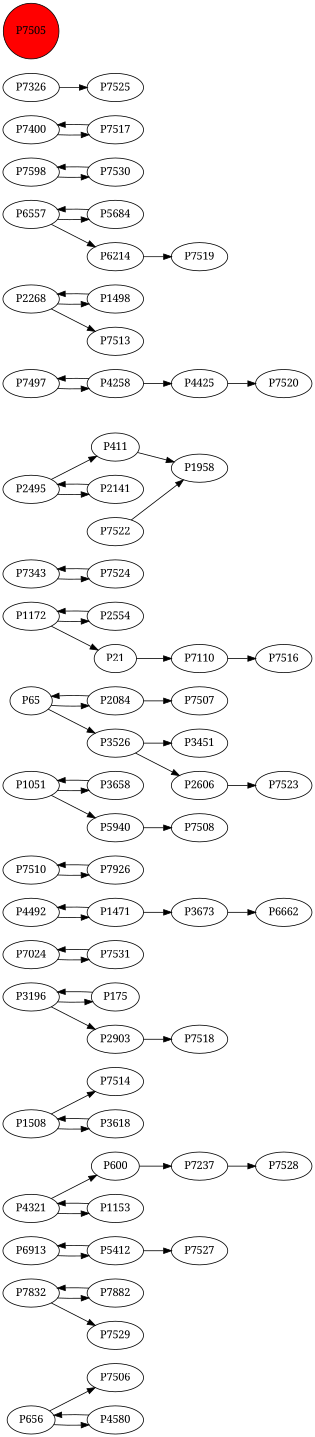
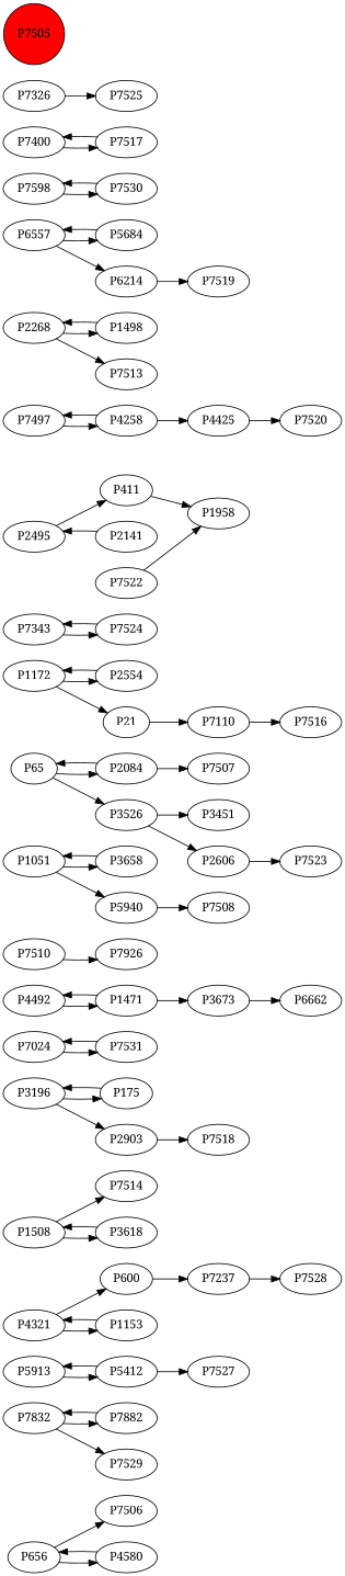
  digraph {
    fontname="Noto Serif"
    rankdir=LR
    node [fontname="Noto Serif"]
    edge [fontname="Noto Serif"]
    P656
    P7506
    P4580
    P7832
    P7882
    P7529
-   P5913 [label=P6913]
+   P5913
    P5412
    P7527
    P4321
    P600
    P1153
    P7237
    P7528
    P1508
    P7514
    P3618
    P3196
    P175
    P2903
    P7518
    P7024
    P7531
    P4492
    P1471
    P3673
    P6662
    P7510
    P7926
    P5940
    P7508
    P65
    P2084
    P3526
    P7507
    P3451
    P2606
    P7523
    n39 [label=P1172]
    P2554
    P21
    P7110
    P7343
    P7524
    n45 [label=P2495]
    P411
    P2141
    P1958
    P3658
    P1051
    P7497
    P4258
    P4425
    P7520
    P2268
    P1498
    P7513
    P6214
    P7519
    P5684
    P6557
    P7598
    P7530
    P7516
    n65 [label=P7400]
    P7517
    P7326
    P7525
    P7522
    P7505 [fillcolor=red shape=circle style=filled]
    P656 -> P7506
    P656 -> P4580
    P4580 -> P656
    P7832 -> P7882
    P7832 -> P7529
    P7882 -> P7832
    P5913 -> P5412
    P5412 -> P5913
    P5412 -> P7527
    P4321 -> P600
    P4321 -> P1153
    P600 -> P7237
    P1153 -> P4321
    P7237 -> P7528
    P1508 -> P7514
    P1508 -> P3618
    P3618 -> P1508
    P3196 -> P175
    P3196 -> P2903
    P175 -> P3196
    P2903 -> P7518
    P7024 -> P7531
    P7531 -> P7024
    P4492 -> P1471
    P1471 -> P4492
    P1471 -> P3673
    P3673 -> P6662
    P7510 -> P7926
-   P7926 -> P7510
    P5940 -> P7508
    P65 -> P2084
    P65 -> P3526
    P2084 -> P65
    P2084 -> P7507
    P3526 -> P3451
    P3526 -> P2606
    P2606 -> P7523
    n39 -> P2554
    n39 -> P21
    P2554 -> n39
    P21 -> P7110
    P7110 -> P7516
    P7343 -> P7524
    P7524 -> P7343
    n45 -> P411
-   n45 -> P2141
    P411 -> P1958
    P2141 -> n45
    P3658 -> P1051
    P1051 -> P5940
    P1051 -> P3658
    P7497 -> P4258
    P4258 -> P7497
    P4258 -> P4425
    P4425 -> P7520
    P2268 -> P1498
    P2268 -> P7513
    P1498 -> P2268
    P6214 -> P7519
    P5684 -> P6557
    P6557 -> P6214
    P6557 -> P5684
    P7598 -> P7530
    P7530 -> P7598
    n65 -> P7517
    P7517 -> n65
    P7326 -> P7525
    P7522 -> P1958
  }
